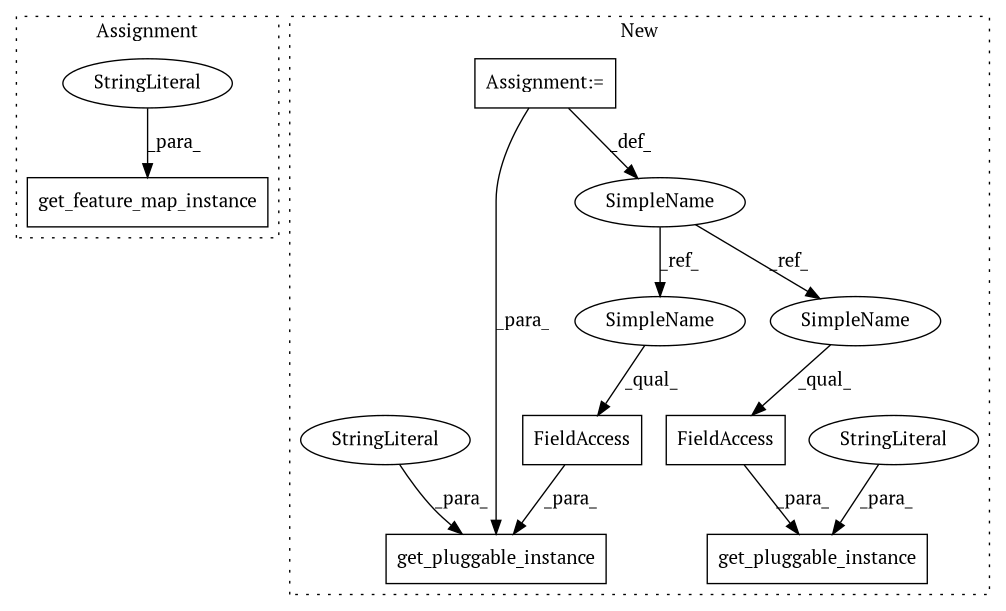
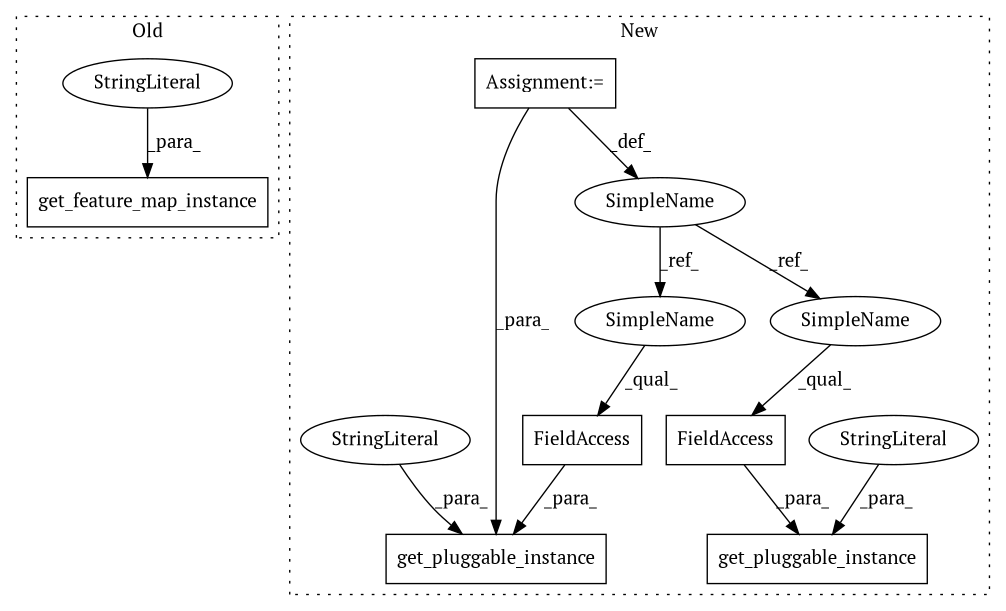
  digraph {
    fontname="PT Serif"
    node [a=32 l=13 s=3671 shape=box fontname="PT Serif"]
    edge [fontname="PT Serif"]
    n1 [l="25,1" label=get_feature_map_instance s="3580,3627"]
    n2 [a=45 l=22 label=StringLiteral s=3605 shape=ellipse]
    n3 [l="23,1" label=get_pluggable_instance s="3648,3719"]
    n4 [a=22 l=25 label=FieldAccess]
    n5 [a=42 label=SimpleName s=3393 shape=ellipse]
    n6 [a=22 l=23 label=FieldAccess s=3473]
    n7 [l="23,1" label=get_pluggable_instance s="3450,3510"]
    n8 [a=7 label="Assignment:=" s=3393]
    n9 [a=45 l=22 label=StringLiteral s=3697 shape=ellipse]
    n10 [a=45 label=StringLiteral s=3497 shape=ellipse]
    n11 [a=42 label=SimpleName shape=ellipse]
    n12 [a=42 label=SimpleName s=3473 shape=ellipse]
    subgraph cluster_1 {
-     label=Assignment
+     label=Old
      style=dotted
      n1
      n2
    }
    subgraph cluster_2 {
      label=New
      style=dotted
      n3
      n4
      n5
      n6
      n7
      n8
      n9
      n10
      n11
      n12
    }
    n2 -> n1 [label=_para_]
    n4 -> n3 [label=_para_]
    n5 -> n11 [label=_ref_]
    n5 -> n12 [label=_ref_]
    n6 -> n7 [label=_para_]
    n8 -> n5 [label=_def_]
    n8 -> n7 [label=_para_]
    n9 -> n3 [label=_para_]
    n10 -> n7 [label=_para_]
    n11 -> n4 [label=_qual_]
    n12 -> n6 [label=_qual_]
  }
